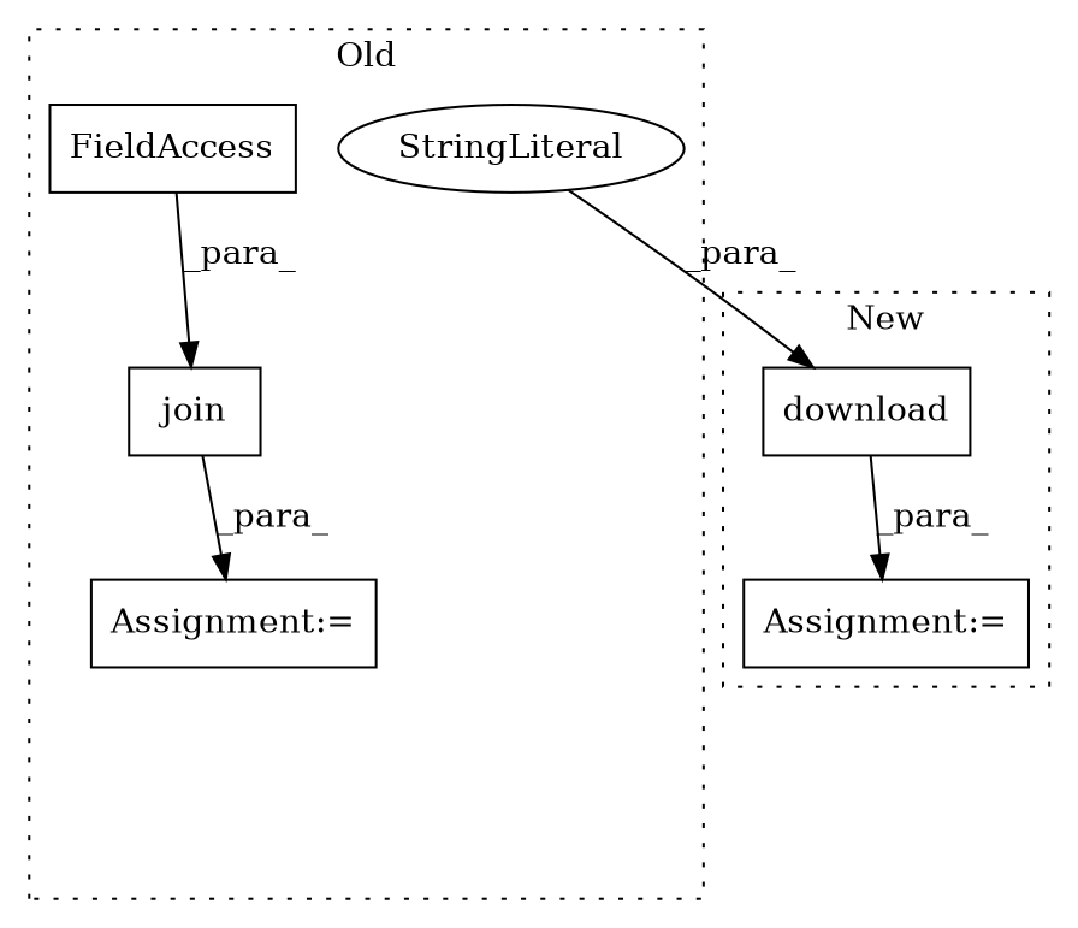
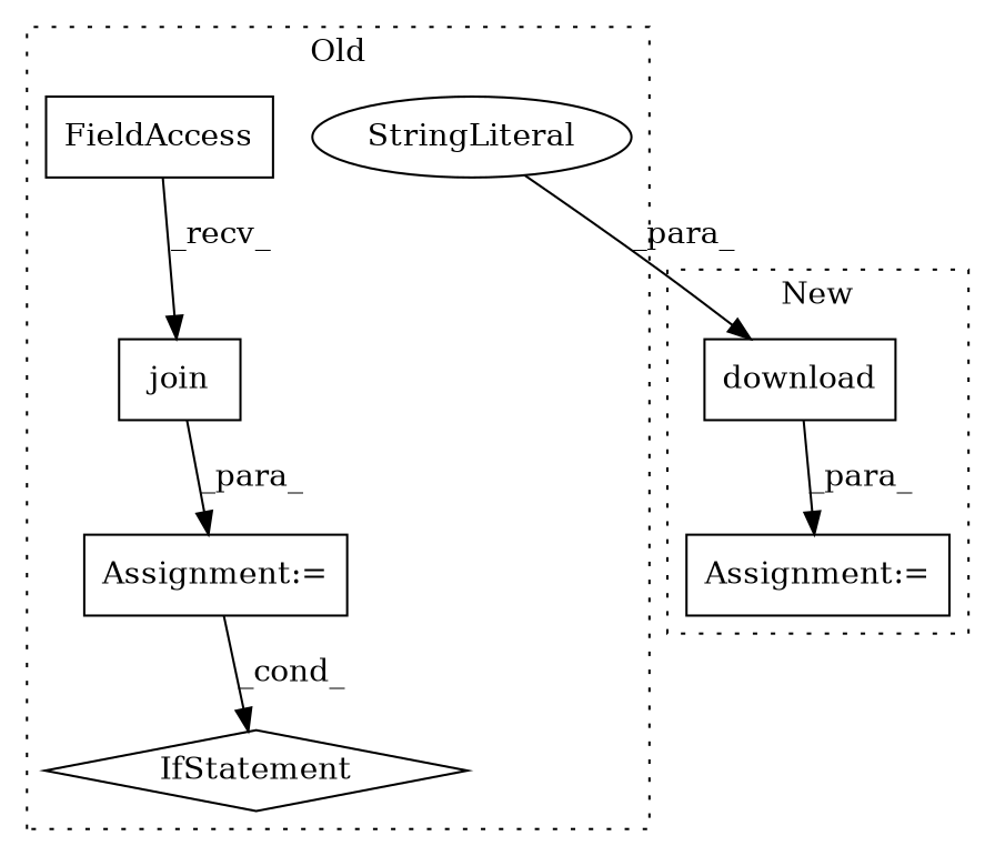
  digraph {
    node [a=32 shape=box]
    n1 [l="5,1" label=join s="358,395"]
    n2 [a=22 l=7 label=FieldAccess s=350]
+   n3 [a=25 l="4,2" label=IfStatement s="402,450" shape=diamond]
    n4 [a=45 l=16 label=StringLiteral s=379 shape=ellipse]
    n5 [a=7 l=1 label="Assignment:=" s=349]
    n6 [l="9,1" label=download s="1395,1407"]
    n7 [a=7 l=2 label="Assignment:=" s=1393]
    subgraph cluster_1 {
      label=Old
      style=dotted
      n1
      n2
+     n3
      n4
      n5
    }
    subgraph cluster_2 {
      label=New
      style=dotted
      n6
      n7
    }
    n1 -> n5 [label=_para_]
-   n2 -> n1 [label=_para_]
+   n2 -> n1 [label=_recv_]
    n4 -> n6 [label=_para_]
+   n5 -> n3 [label=_cond_]
    n6 -> n7 [label=_para_]
  }
